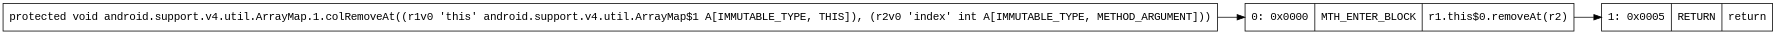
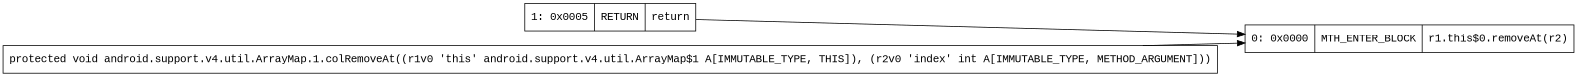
  digraph {
    rankdir=LR
    fontname="Liberation Mono"
    node [shape=record fontname="Liberation Mono"]
    edge [fontname="Liberation Mono"]
    n1 [label="{0\:\ 0x0000|MTH_ENTER_BLOCK\l|r1.this$0.removeAt(r2)\l}"]
    n2 [label="{1\:\ 0x0005|RETURN\l|return\l}"]
    n3 [label="{protected void android.support.v4.util.ArrayMap.1.colRemoveAt((r1v0 'this' android.support.v4.util.ArrayMap$1 A[IMMUTABLE_TYPE, THIS]), (r2v0 'index' int A[IMMUTABLE_TYPE, METHOD_ARGUMENT])) }"]
-   n1 -> n2
+   n2 -> n1
    n3 -> n1
  }
